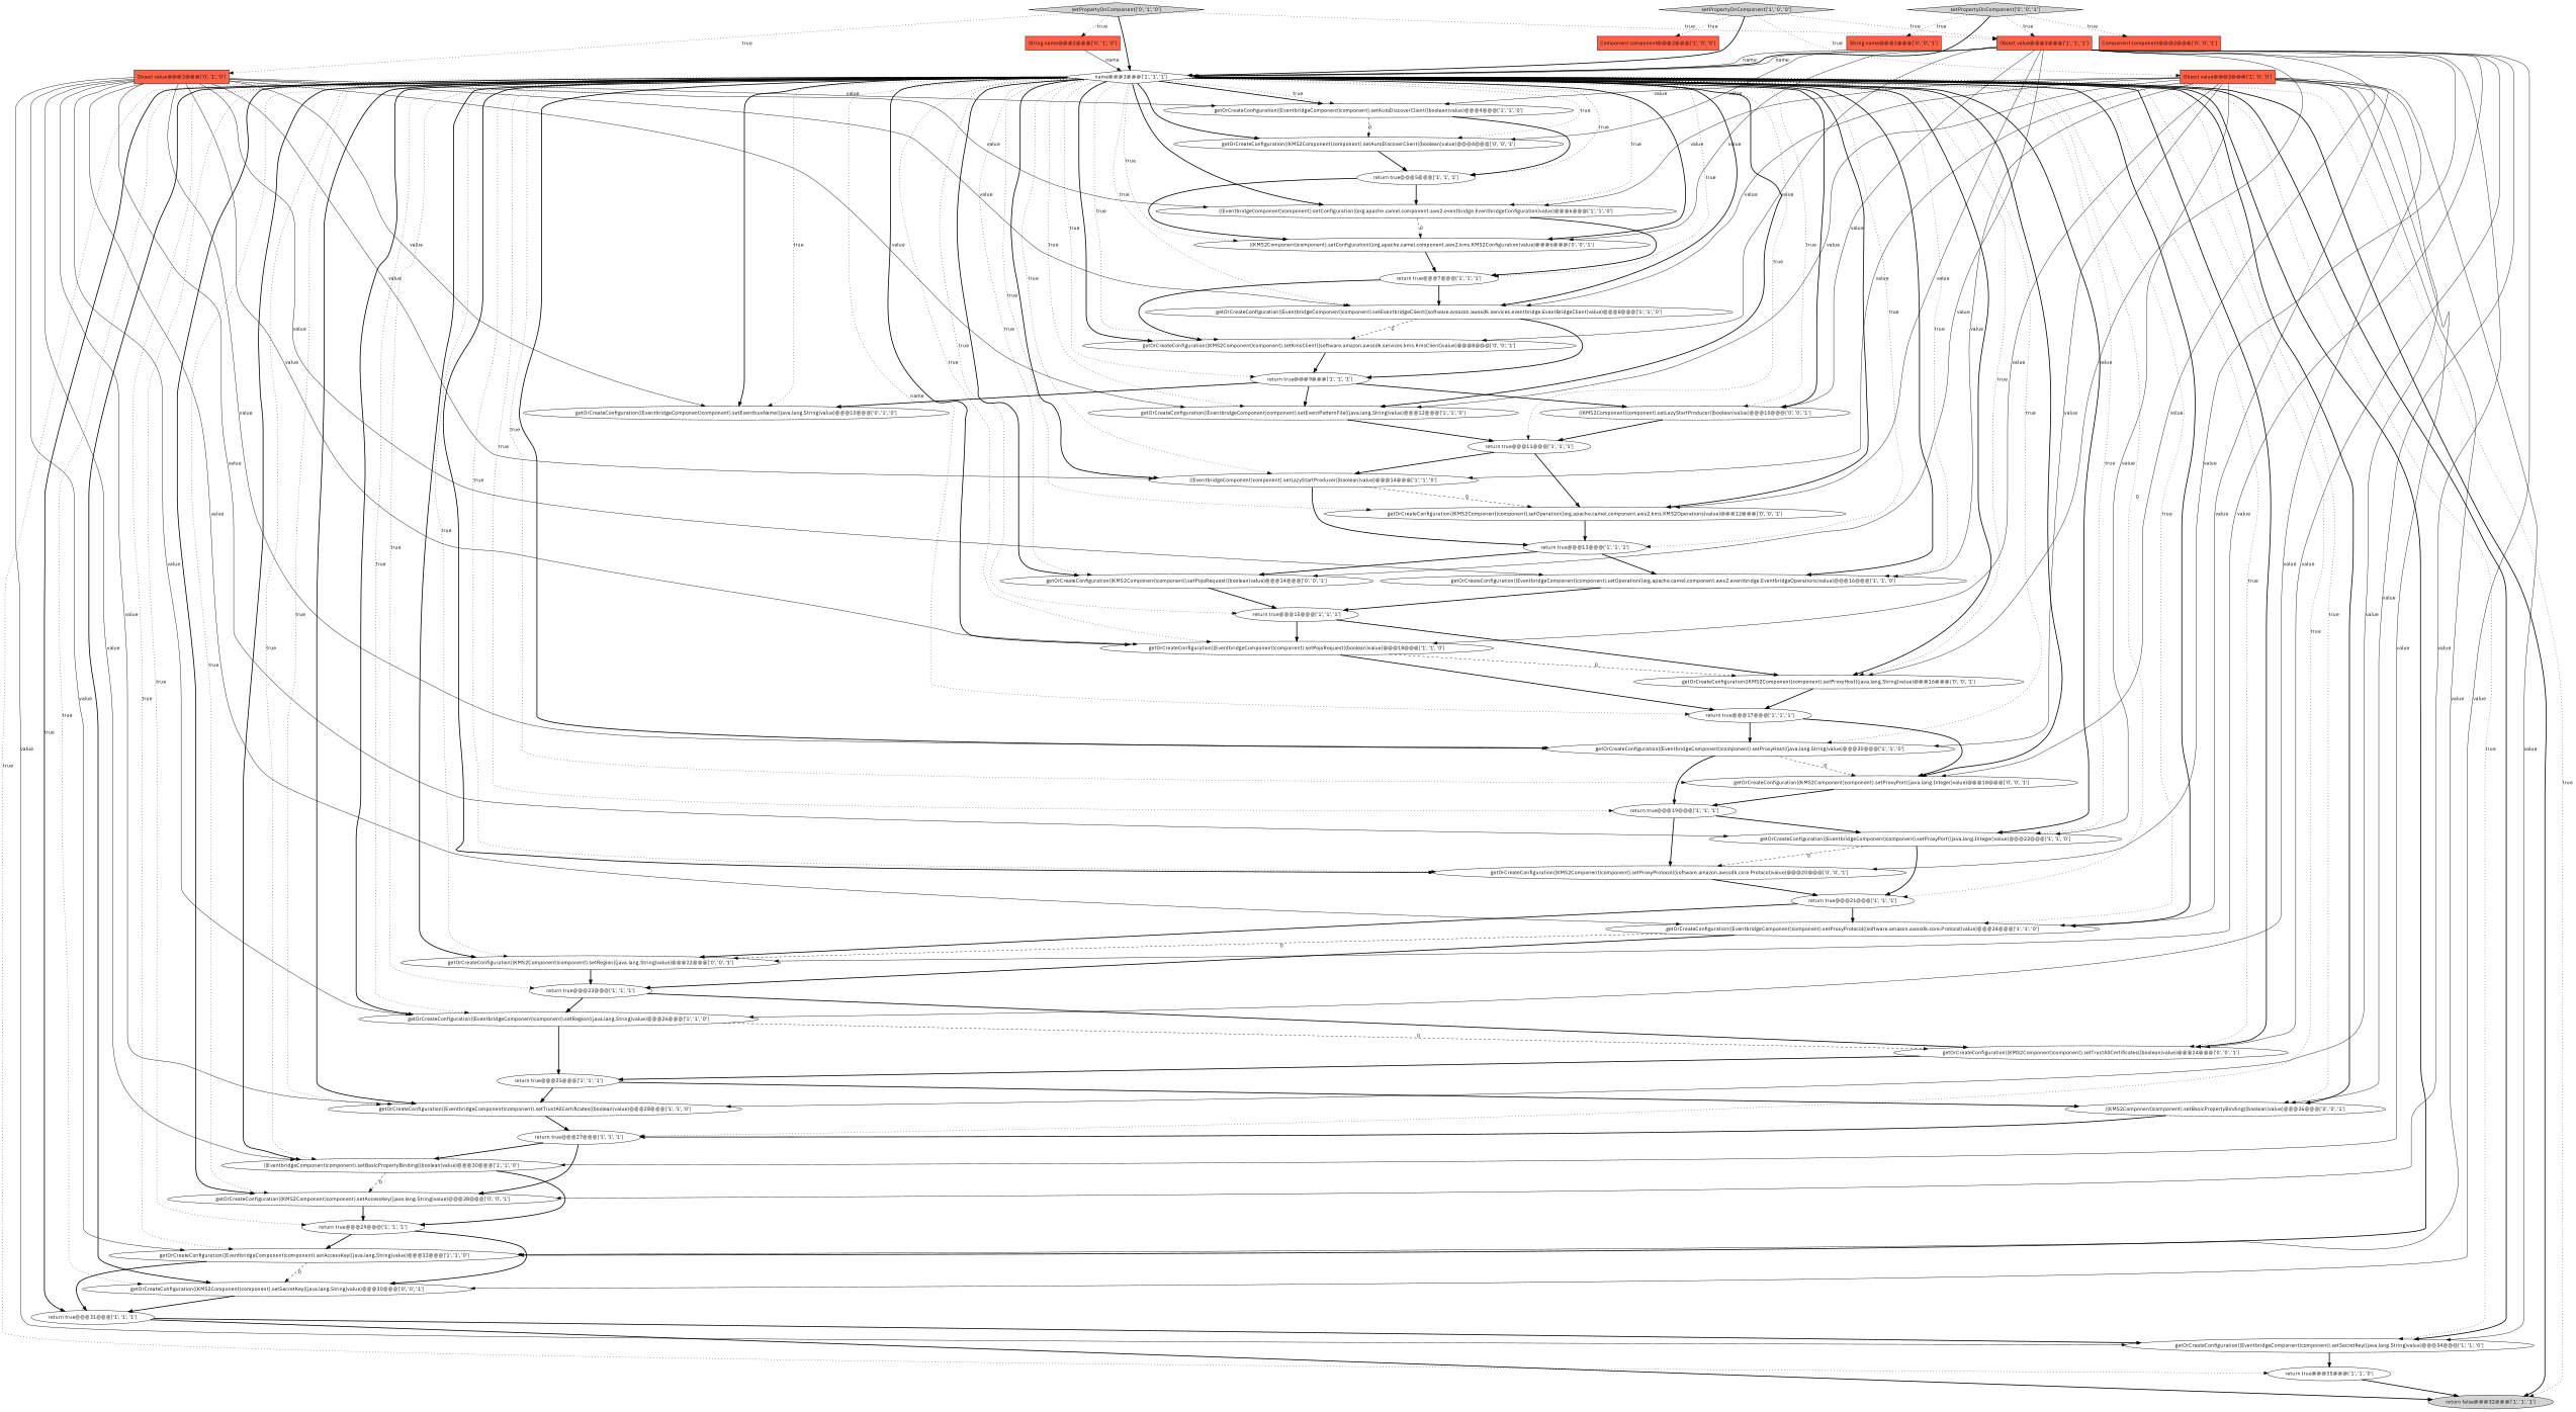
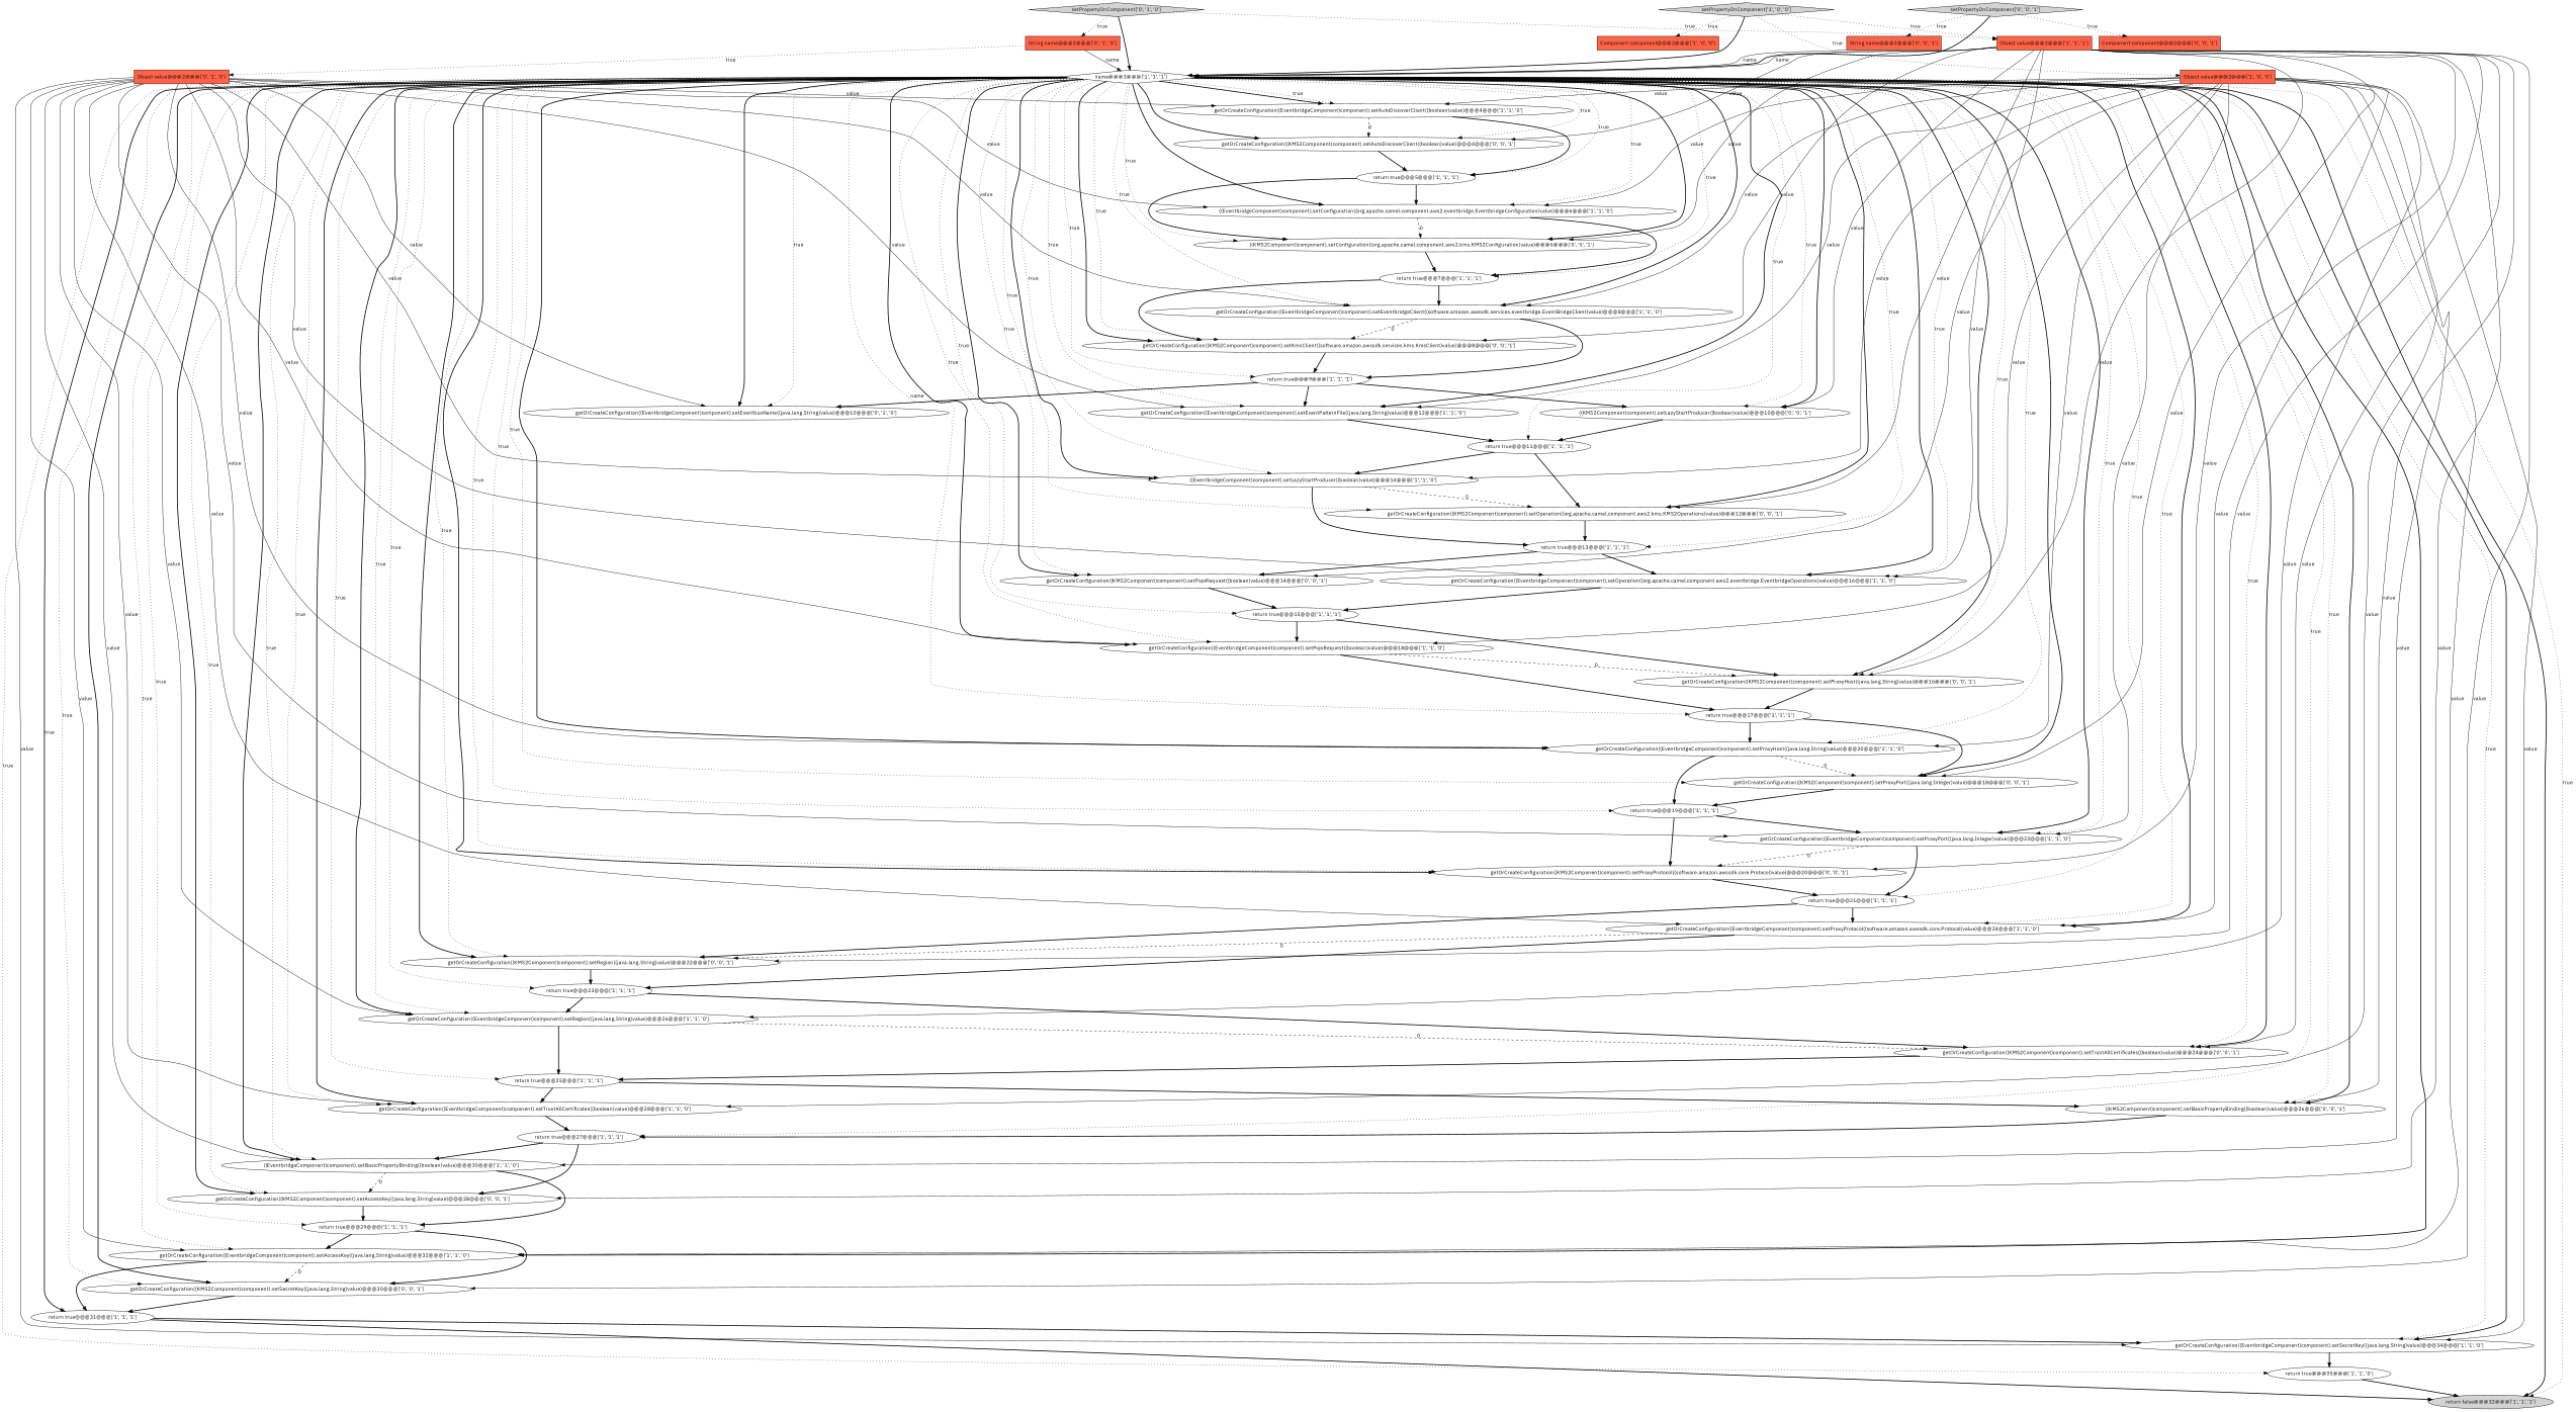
  digraph {
    fontname="IBM Plex Sans"
    node [fillcolor=white fontname="IBM Plex Sans" shape=ellipse style=filled]
    edge [fontname="IBM Plex Sans" style=bold]
    n1 [fillcolor=lightgray label="return false@@@32@@@['1', '1', '1']"]
    n2 [label="((EventbridgeComponent)component).setBasicPropertyBinding((boolean)value)@@@30@@@['1', '1', '0']"]
    n3 [label="return true@@@29@@@['1', '1', '1']"]
    n4 [label="getOrCreateConfiguration((KMS2Component)component).setAccessKey((java.lang.String)value)@@@28@@@['0', '0', '1']"]
    n5 [label="getOrCreateConfiguration((EventbridgeComponent)component).setAccessKey((java.lang.String)value)@@@32@@@['1', '1', '0']"]
    n6 [label="getOrCreateConfiguration((KMS2Component)component).setSecretKey((java.lang.String)value)@@@30@@@['0', '0', '1']"]
    n7 [label="((KMS2Component)component).setConfiguration((org.apache.camel.component.aws2.kms.KMS2Configuration)value)@@@6@@@['0', '0', '1']"]
    n8 [label="return true@@@7@@@['1', '1', '1']"]
    n9 [label="getOrCreateConfiguration((EventbridgeComponent)component).setEventbridgeClient((software.amazon.awssdk.services.eventbridge.EventBridgeClient)value)@@@8@@@['1', '1', '0']"]
    n10 [label="getOrCreateConfiguration((KMS2Component)component).setKmsClient((software.amazon.awssdk.services.kms.KmsClient)value)@@@8@@@['0', '0', '1']"]
    n11 [label="return true@@@31@@@['1', '1', '1']"]
    n12 [label="getOrCreateConfiguration((EventbridgeComponent)component).setSecretKey((java.lang.String)value)@@@34@@@['1', '1', '0']"]
    n13 [label="return true@@@9@@@['1', '1', '1']"]
    n14 [label="getOrCreateConfiguration((EventbridgeComponent)component).setEventPatternFile((java.lang.String)value)@@@12@@@['1', '1', '0']"]
    n15 [label="((KMS2Component)component).setLazyStartProducer((boolean)value)@@@10@@@['0', '0', '1']"]
    n16 [label="getOrCreateConfiguration((EventbridgeComponent)component).setEventbusName((java.lang.String)value)@@@10@@@['0', '1', '0']"]
    n17 [label="getOrCreateConfiguration((KMS2Component)component).setProxyProtocol((software.amazon.awssdk.core.Protocol)value)@@@20@@@['0', '0', '1']"]
    n18 [label="return true@@@21@@@['1', '1', '1']"]
    n19 [label="getOrCreateConfiguration((EventbridgeComponent)component).setProxyProtocol((software.amazon.awssdk.core.Protocol)value)@@@24@@@['1', '1', '0']"]
    n20 [label="getOrCreateConfiguration((KMS2Component)component).setRegion((java.lang.String)value)@@@22@@@['0', '0', '1']"]
    n21 [label="getOrCreateConfiguration((EventbridgeComponent)component).setAutoDiscoverClient((boolean)value)@@@4@@@['1', '1', '0']"]
    n22 [label="return true@@@5@@@['1', '1', '1']"]
    n23 [label="getOrCreateConfiguration((KMS2Component)component).setAutoDiscoverClient((boolean)value)@@@4@@@['0', '0', '1']"]
    n24 [label="((EventbridgeComponent)component).setConfiguration((org.apache.camel.component.aws2.eventbridge.EventbridgeConfiguration)value)@@@6@@@['1', '1', '0']"]
    n25 [label="getOrCreateConfiguration((KMS2Component)component).setTrustAllCertificates((boolean)value)@@@24@@@['0', '0', '1']"]
    n26 [label="return true@@@25@@@['1', '1', '1']"]
    n27 [label="getOrCreateConfiguration((EventbridgeComponent)component).setTrustAllCertificates((boolean)value)@@@28@@@['1', '1', '0']"]
    n28 [label="((KMS2Component)component).setBasicPropertyBinding((boolean)value)@@@26@@@['0', '0', '1']"]
    n29 [fillcolor=tomato label="String name@@@2@@@['0', '0', '1']" shape=box]
    n30 [label="name@@@3@@@['1', '1', '1']" shape=diamond]
    n31 [label="return true@@@35@@@['1', '1', '0']"]
    n32 [label="return true@@@11@@@['1', '1', '1']"]
    n33 [label="getOrCreateConfiguration((EventbridgeComponent)component).setOperation((org.apache.camel.component.aws2.eventbridge.EventbridgeOperations)value)@@@16@@@['1', '1', '0']"]
    n34 [label="return true@@@15@@@['1', '1', '1']"]
    n35 [label="return true@@@27@@@['1', '1', '1']"]
    n36 [label="getOrCreateConfiguration((KMS2Component)component).setProxyPort((java.lang.Integer)value)@@@18@@@['0', '0', '1']"]
    n37 [label="return true@@@19@@@['1', '1', '1']"]
    n38 [label="getOrCreateConfiguration((EventbridgeComponent)component).setProxyPort((java.lang.Integer)value)@@@22@@@['1', '1', '0']"]
    n39 [label="return true@@@13@@@['1', '1', '1']"]
    n40 [label="getOrCreateConfiguration((KMS2Component)component).setPojoRequest((boolean)value)@@@14@@@['0', '0', '1']"]
    n41 [label="getOrCreateConfiguration((KMS2Component)component).setOperation((org.apache.camel.component.aws2.kms.KMS2Operations)value)@@@12@@@['0', '0', '1']"]
    n42 [label="getOrCreateConfiguration((KMS2Component)component).setProxyHost((java.lang.String)value)@@@16@@@['0', '0', '1']"]
    n43 [label="getOrCreateConfiguration((EventbridgeComponent)component).setProxyHost((java.lang.String)value)@@@20@@@['1', '1', '0']"]
    n44 [label="((EventbridgeComponent)component).setLazyStartProducer((boolean)value)@@@14@@@['1', '1', '0']"]
    n45 [label="getOrCreateConfiguration((EventbridgeComponent)component).setPojoRequest((boolean)value)@@@18@@@['1', '1', '0']"]
    n46 [label="getOrCreateConfiguration((EventbridgeComponent)component).setRegion((java.lang.String)value)@@@26@@@['1', '1', '0']"]
    n47 [label="return true@@@17@@@['1', '1', '1']"]
    n48 [label="return true@@@23@@@['1', '1', '1']"]
    n49 [fillcolor=lightgray label="setPropertyOnComponent['1', '0', '0']" shape=diamond]
    n50 [fillcolor=tomato label="Object value@@@2@@@['1', '0', '0']" shape=box]
    n51 [fillcolor=tomato label="Component component@@@2@@@['1', '0', '0']" shape=box]
    n52 [fillcolor=tomato label="Object value@@@2@@@['1', '1', '1']" shape=box]
    n53 [fillcolor=tomato label="String name@@@2@@@['0', '1', '0']" shape=box]
    n54 [fillcolor=lightgray label="setPropertyOnComponent['0', '0', '1']" shape=diamond]
    n55 [fillcolor=tomato label="Component component@@@2@@@['0', '0', '1']" shape=box]
    n56 [fillcolor=tomato label="Object value@@@2@@@['0', '1', '0']" shape=box]
    n57 [fillcolor=lightgray label="setPropertyOnComponent['0', '1', '0']" shape=diamond]
    n2 -> n3
    n2 -> n4 [label=0 style=dashed]
    n3 -> n5
    n3 -> n6
    n4 -> n3
    n5 -> n6 [label=0 style=dashed]
    n5 -> n11
    n6 -> n11
    n7 -> n8
    n8 -> n9
    n8 -> n10
    n9 -> n10 [label=0 style=dashed]
    n9 -> n13
    n10 -> n13
    n11 -> n1
    n11 -> n12
    n12 -> n31
    n13 -> n14
    n13 -> n15
    n13 -> n16
    n14 -> n32
    n15 -> n32
    n17 -> n18
    n18 -> n19
    n18 -> n20
    n19 -> n20 [label=0 style=dashed]
    n19 -> n48
    n20 -> n48
    n21 -> n22
    n21 -> n23 [label=0 style=dashed]
    n22 -> n7
    n22 -> n24
    n23 -> n22
    n24 -> n7 [label=0 style=dashed]
    n24 -> n8
    n25 -> n26
    n26 -> n27
    n26 -> n28
    n27 -> n35
    n28 -> n35
    n29 -> n30 [label=name style=solid]
    n30 -> n1 [label=true style=dotted]
    n30 -> n1
    n30 -> n2
    n30 -> n2 [label=true style=dotted]
    n30 -> n3 [label=true style=dotted]
    n30 -> n4
    n30 -> n4 [label=true style=dotted]
    n30 -> n5 [label=true style=dotted]
    n30 -> n5
    n30 -> n6 [label=true style=dotted]
    n30 -> n6
    n30 -> n7
    n30 -> n7 [label=true style=dotted]
    n30 -> n8 [label=true style=dotted]
    n30 -> n9
    n30 -> n9 [label=true style=dotted]
    n30 -> n10
    n30 -> n10 [label=true style=dotted]
    n30 -> n11 [label=true]
    n30 -> n12 [label=true style=dotted]
    n30 -> n12
    n30 -> n13 [label=true style=dotted]
    n30 -> n14
    n30 -> n14 [label=true style=dotted]
    n30 -> n15
    n30 -> n15 [label=true style=dotted]
    n30 -> n16
    n30 -> n16 [label=true style=dotted]
    n30 -> n17 [label=true style=dotted]
    n30 -> n17
-   n30 -> n18 [label=0 style=dotted]
+   n30 -> n18 [label=true style=dotted]
    n30 -> n19
    n30 -> n19 [label=true style=dotted]
    n30 -> n20 [label=true style=dotted]
    n30 -> n20
    n30 -> n21
    n30 -> n21 [label=true style=dotted]
    n30 -> n22 [label=true style=dotted]
    n30 -> n23 [label=true style=dotted]
    n30 -> n23
    n30 -> n24 [label=true style=dotted]
    n30 -> n24
    n30 -> n25
    n30 -> n25 [label=true style=dotted]
+   n30 -> n26 [label=true style=dotted]
    n30 -> n27 [label=true style=dotted]
    n30 -> n27
    n30 -> n28
    n30 -> n28 [label=true style=dotted]
    n30 -> n31 [label=true style=dotted]
    n30 -> n32 [label=true style=dotted]
    n30 -> n33 [label=true style=dotted]
    n30 -> n33
    n30 -> n34 [label=true style=dotted]
    n30 -> n35 [label=true style=dotted]
    n30 -> n36 [label=true style=dotted]
    n30 -> n36
    n30 -> n37 [label=true style=dotted]
    n30 -> n38 [label=true style=dotted]
    n30 -> n38
    n30 -> n39 [label=true style=dotted]
    n30 -> n40
    n30 -> n40 [label=true style=dotted]
    n30 -> n41
    n30 -> n41 [label=true style=dotted]
    n30 -> n42
    n30 -> n42 [label=true style=dotted]
    n30 -> n43 [label=true style=dotted]
    n30 -> n43
    n30 -> n44
    n30 -> n44 [label=true style=dotted]
    n30 -> n45
    n30 -> n45 [label=true style=dotted]
    n30 -> n46
    n30 -> n46 [label=true style=dotted]
    n30 -> n47 [label=name style=dotted]
    n30 -> n48 [label=true style=dotted]
    n31 -> n1
    n32 -> n41
    n32 -> n44
    n33 -> n34
    n34 -> n42
    n34 -> n45
    n35 -> n2
    n35 -> n4
    n36 -> n37
    n37 -> n17
    n37 -> n38
    n38 -> n17 [label=0 style=dashed]
    n38 -> n18
    n39 -> n33
    n39 -> n40
    n40 -> n34
    n41 -> n39
    n42 -> n47
    n43 -> n36 [label=0 style=dashed]
    n43 -> n37
    n44 -> n39
    n44 -> n41 [label=0 style=dashed]
    n45 -> n42 [label=0 style=dashed]
    n45 -> n47
    n46 -> n25 [label=0 style=dashed]
    n46 -> n26
    n47 -> n36
    n47 -> n43
    n48 -> n25
    n48 -> n46
    n49 -> n30
    n49 -> n50 [label=true style=dotted]
    n49 -> n51 [label=true style=dotted]
    n49 -> n52 [label=true style=dotted]
    n50 -> n2 [label=value style=solid]
    n50 -> n5 [label=value style=solid]
    n50 -> n9 [label=value style=solid]
    n50 -> n12 [label=value style=solid]
    n50 -> n14 [label=value style=solid]
    n50 -> n19 [label=value style=solid]
    n50 -> n21 [label=value style=solid]
    n50 -> n24 [label=value style=solid]
    n50 -> n27 [label=value style=solid]
    n50 -> n33 [label=value style=solid]
    n50 -> n38 [label=value style=solid]
    n50 -> n43 [label=value style=solid]
    n50 -> n44 [label=value style=solid]
    n50 -> n45 [label=value style=solid]
    n50 -> n46 [label=value style=solid]
    n52 -> n4 [label=value style=solid]
    n52 -> n6 [label=value style=solid]
    n52 -> n7 [label=value style=solid]
    n52 -> n10 [label=value style=solid]
    n52 -> n15 [label=value style=solid]
    n52 -> n17 [label=value style=solid]
    n52 -> n20 [label=value style=solid]
    n52 -> n23 [label=value style=solid]
    n52 -> n25 [label=value style=solid]
    n52 -> n28 [label=value style=solid]
    n52 -> n30 [label=name style=solid]
    n52 -> n36 [label=value style=solid]
    n52 -> n40 [label=value style=solid]
    n52 -> n41 [label=value style=solid]
    n52 -> n42 [label=value style=solid]
    n53 -> n30 [label=name style=solid]
    n54 -> n29 [label=true style=dotted]
    n54 -> n30
-   n54 -> n52 [label=true style=dotted]
    n54 -> n55 [label=true style=dotted]
    n56 -> n2 [label=value style=solid]
    n56 -> n5 [label=value style=solid]
    n56 -> n9 [label=value style=solid]
    n56 -> n12 [label=value style=solid]
    n56 -> n14 [label=value style=solid]
    n56 -> n16 [label=value style=solid]
    n56 -> n19 [label=value style=solid]
    n56 -> n21 [label=value style=solid]
    n56 -> n24 [label=value style=solid]
    n56 -> n27 [label=value style=solid]
    n56 -> n33 [label=value style=solid]
    n56 -> n38 [label=value style=solid]
    n56 -> n43 [label=value style=solid]
    n56 -> n44 [label=value style=solid]
    n56 -> n45 [label=value style=solid]
    n56 -> n46 [label=value style=solid]
    n57 -> n30
    n57 -> n52 [label=true style=dotted]
    n57 -> n53 [label=true style=dotted]
-   n57 -> n56 [label=true style=dotted]
+   n53 -> n56 [label=true style=dotted]
  }
